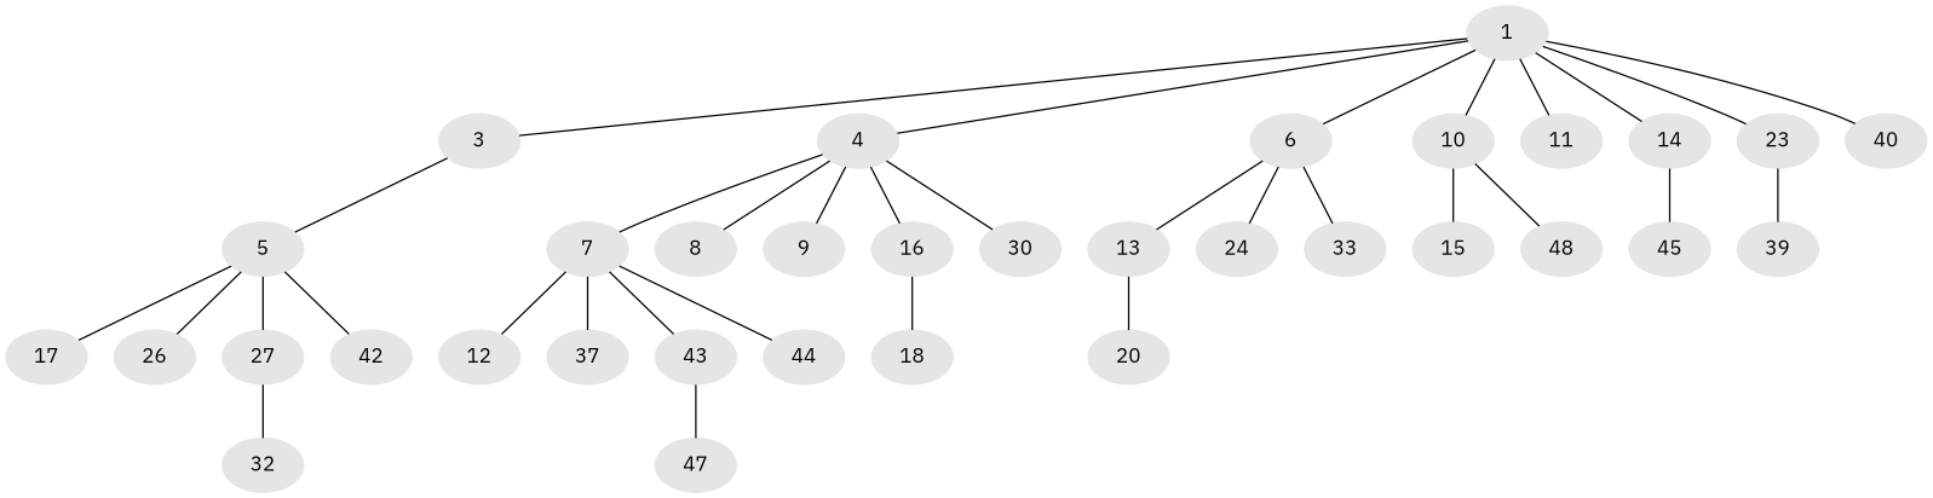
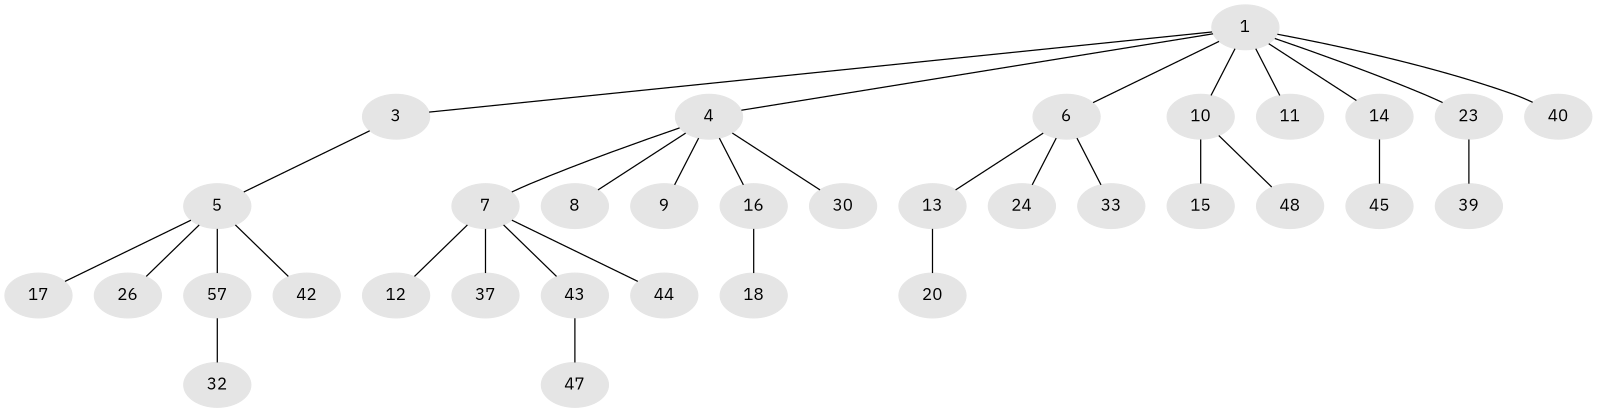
  graph {
    fontname="IBM Plex Sans"
    node [color=gray90 fontname="IBM Plex Sans" style=filled]
    edge [fontname="IBM Plex Sans"]
    1 [super="+2"]
    3
    4
    6
    10 [super="+28"]
    11 [super="+31"]
    14 [super="+22"]
    23 [super="+35"]
    40
    5 [super="+19+25"]
    7 [super="+21"]
    8
    9
    16
    30
    13 [super="+29"]
    24
    33
    15
    48
    45
    39
    17
    26
-   27
+   27 [label=57]
    n26 [label=42]
    12
    37
    43
    44
    18
    32 [super="+41+42"]
    20
    47
    1 -- 3
    1 -- 4
    1 -- 6
    1 -- 10
    1 -- 11
    1 -- 14
    1 -- 23
    1 -- 40
    3 -- 5
    4 -- 7
    4 -- 8
    4 -- 9
    4 -- 16
    4 -- 30
    6 -- 13
    6 -- 24
    6 -- 33
    10 -- 15
    10 -- 48
    14 -- 45
    23 -- 39
    5 -- 17
    5 -- 26
    5 -- 27
    5 -- n26
    7 -- 12
    7 -- 37
    7 -- 43
    7 -- 44
    16 -- 18
    13 -- 20
    27 -- 32
    43 -- 47
  }
